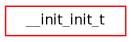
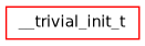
  digraph {
    rankdir=TB
-   n1 [color=red fillcolor=white fontname=Helvetica fontsize=10 height=0.2 label=__init_init_t shape=record style=filled width=0.4]
+   n1 [color=red fillcolor=white fontname=Helvetica fontsize=10 height=0.2 label=__trivial_init_t shape=record style=filled width=0.4]
  }
